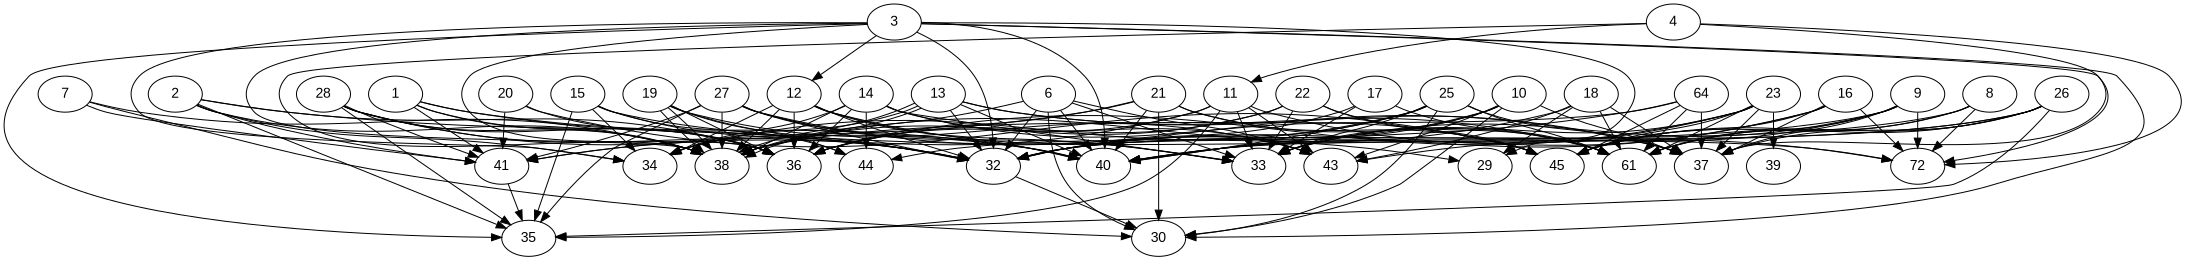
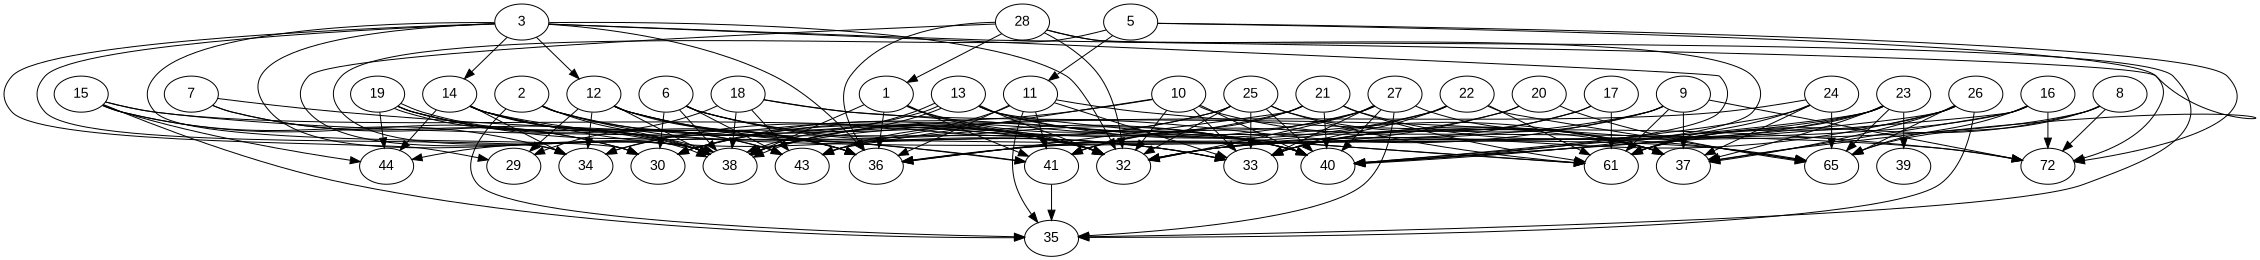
  digraph {
    fontname="Liberation Sans"
    node [alpha=0.09 fontname="Liberation Sans"]
    edge [fontname="Liberation Sans"]
    1 [alpha=0.07 expect_size=47010816]
    32 [alpha=0.14 expect_size=12332032]
    36 [expect_size=35787776]
    38 [alpha=0.06 expect_size=35065856]
    40 [expect_size=50809856]
    41 [alpha=0.16 expect_size=46408704]
    35 [alpha=0.02 expect_size=51804160]
    2 [alpha=0.11 expect_size=13743104]
    34 [alpha=0.15 expect_size=46880768]
    3 [expect_size=8742912]
    29 [alpha=0.16 expect_size=17005568]
    30 [alpha=0.18 expect_size=20262912]
    n13 [alpha=0.02 expect_size=18588672 label=72]
    12 [alpha=0.18 expect_size=42076160]
    44 [alpha=0.20 expect_size=19876864]
-   4 [alpha=0.02 expect_size=11122688]
+   4 [alpha=0.02 expect_size=11122688 label=5]
    37 [alpha=0.10 expect_size=20077568]
    11 [alpha=0.13 expect_size=24727552]
    43 [alpha=0.04 expect_size=51369984]
    6 [alpha=0.12 expect_size=26489856]
    33 [alpha=0.07 expect_size=51412992]
    7 [alpha=0.03 expect_size=35633152]
    8 [expect_size=31169536]
    n24 [alpha=0.08 expect_size=20510720 label=61]
-   45 [alpha=0.01 expect_size=8684544]
+   45 [alpha=0.01 expect_size=8684544 label=65]
    9 [alpha=0.16 expect_size=9879552]
    10 [alpha=0.05 expect_size=42634240]
    13 [alpha=0.17 expect_size=21923840]
    14 [alpha=0.12 expect_size=42632192]
    15 [alpha=0.16 expect_size=47283200]
    16 [alpha=0.01 expect_size=8133632]
    17 [alpha=0.04 expect_size=35452928]
    18 [alpha=0.18 expect_size=42381312]
    19 [alpha=0.01 expect_size=16541696]
    20 [alpha=0.00 expect_size=7236608]
    21 [alpha=0.17 expect_size=18310144]
    22 [alpha=0.17 expect_size=48209920]
    23 [alpha=0.18 expect_size=44155904]
    39 [alpha=0.07 expect_size=12307456]
-   24 [alpha=0.02 expect_size=37465088 label=64]
+   24 [alpha=0.02 expect_size=37465088]
    25 [alpha=0.13 expect_size=17826816]
    26 [alpha=0.13 expect_size=9117696]
    27 [alpha=0.06 expect_size=11158528]
    28 [alpha=0.10 expect_size=20875264]
    1 -> 32
    1 -> 36
    1 -> 38
    1 -> 40
    1 -> 41
    41 -> 35
    2 -> 32
    2 -> 36
    2 -> 38
    2 -> 41
    2 -> 35
-   2 -> 34
    3 -> 32
    3 -> 36
    3 -> 38
    3 -> 40
-   3 -> 35
+   3 -> 14
    3 -> 34
    3 -> 29
    3 -> 30
    3 -> n13
    3 -> 12
    12 -> 32
    12 -> 36
    12 -> 38
    12 -> 40
    12 -> 34
    12 -> 29
    12 -> 33
    4 -> 38
    4 -> n13
    4 -> 37
    4 -> 11
    11 -> 36
    11 -> 41
    11 -> 35
    11 -> n13
    11 -> 43
    11 -> 33
    6 -> 32
    6 -> 38
    6 -> 40
    6 -> 30
    6 -> 43
    6 -> 33
    7 -> 38
    7 -> 41
    7 -> 30
    8 -> 32
    8 -> n13
    8 -> n24
    8 -> 45
    9 -> n13
    9 -> 44
    9 -> 37
    9 -> 43
    9 -> 33
    9 -> n24
    10 -> 32
    10 -> 40
    10 -> 30
    10 -> 37
    10 -> 43
    10 -> 33
    13 -> 32
    13 -> 38
    13 -> 38
    13 -> 40
    13 -> 34
    13 -> 37
    13 -> n24
    14 -> 36
    14 -> 38
    14 -> 34
    14 -> 44
    14 -> 43
    14 -> 33
    14 -> 45
    15 -> 32
    15 -> 35
    15 -> 34
-   32 -> 30
+   15 -> 30
    15 -> n13
    15 -> 44
    16 -> 32
    16 -> 40
    16 -> n13
    16 -> 37
    16 -> 45
    17 -> 32
    17 -> 33
    17 -> n24
    18 -> 38
    18 -> 29
    18 -> 37
    18 -> 43
    18 -> n24
    19 -> 32
    19 -> 36
    19 -> 38
    19 -> 38
    19 -> 44
    19 -> 43
    20 -> 36
    20 -> 41
    20 -> 45
    21 -> 36
    21 -> 40
    21 -> 41
    21 -> 30
    21 -> n24
    21 -> 45
    22 -> 36
    22 -> 38
    22 -> 33
    22 -> n24
    22 -> 45
    23 -> 36
    23 -> 40
    23 -> 37
    23 -> 33
    23 -> n24
    23 -> 45
    23 -> 39
    24 -> 38
    24 -> 40
    24 -> 37
    24 -> n24
    24 -> 45
    25 -> 32
    25 -> 40
    25 -> 34
    25 -> 30
    25 -> 37
    25 -> 33
    25 -> n24
    26 -> 32
    26 -> 40
    26 -> 35
    26 -> 37
    26 -> n24
    26 -> 45
    27 -> 32
    27 -> 38
    27 -> 40
    27 -> 41
    27 -> 35
    27 -> 37
    27 -> 33
    28 -> 32
    28 -> 36
    28 -> 38
    28 -> 40
-   28 -> 41
+   28 -> 1
    28 -> 35
  }
